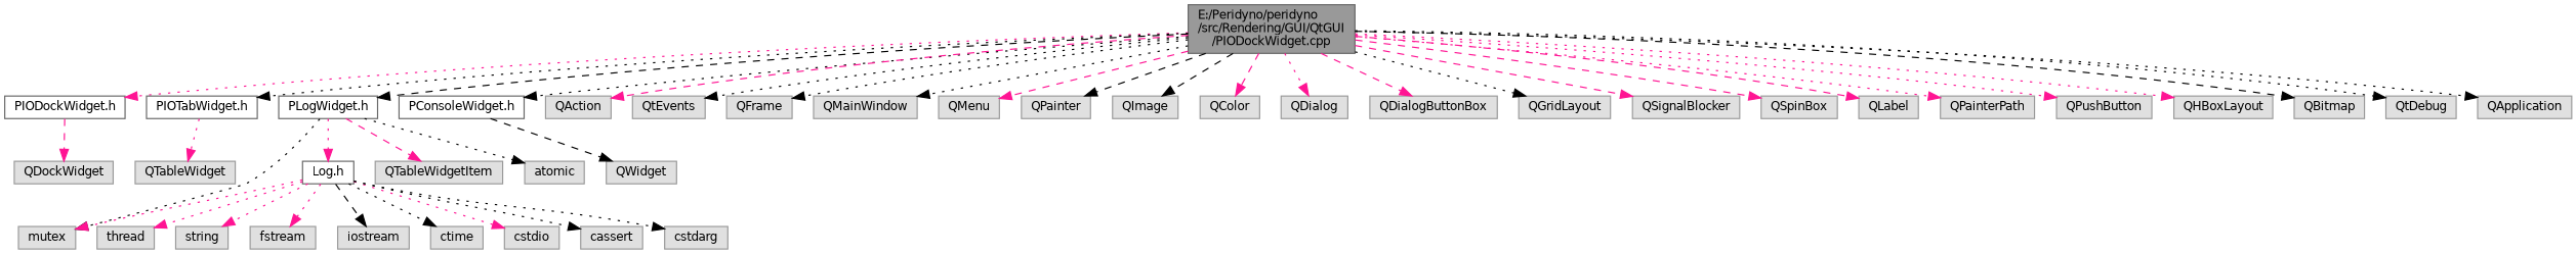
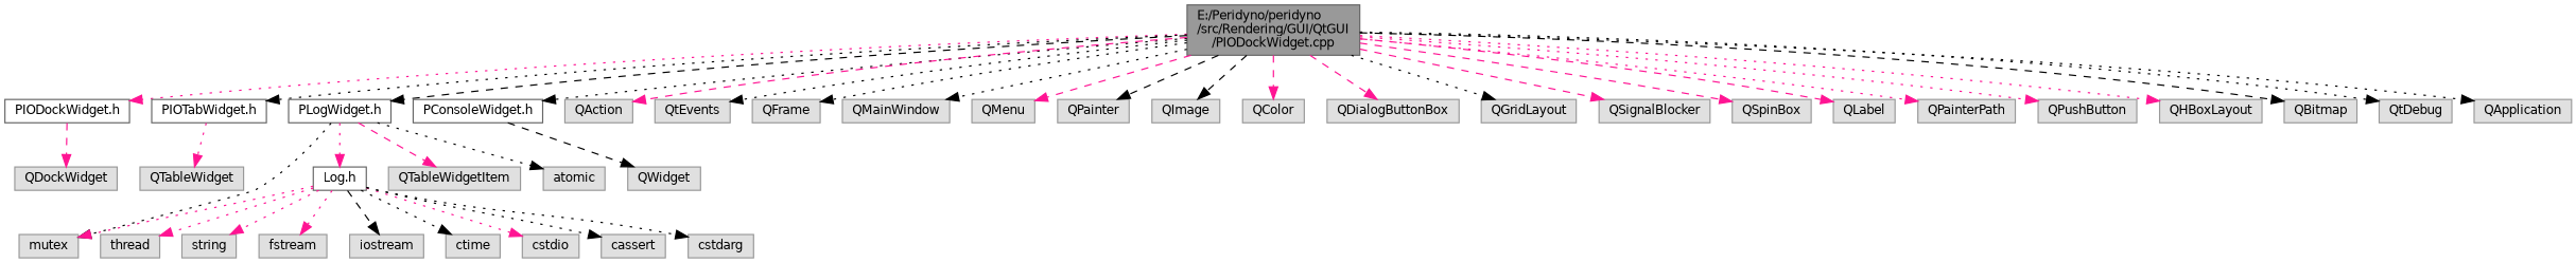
  digraph {
    node [color=grey60 fillcolor="#E0E0E0" fontname=Helvetica fontsize=10 shape=box style=filled]
    edge [color=deeppink fontname=Helvetica fontsize=10 labelfontname=Helvetica labelfontsize=10 style=dotted]
    n1 [color=gray40 fillcolor=grey60 fontcolor=black height=0.2 label="E:/Peridyno/peridyno\l/src/Rendering/GUI/QtGUI\l/PIODockWidget.cpp" width=0.4]
    n2 [color=grey40 fillcolor=white height=0.2 label="PIODockWidget.h" width=0.4]
    n3 [color=grey40 fillcolor=white height=0.2 label="PIOTabWidget.h" width=0.4]
    n4 [color=grey40 fillcolor=white height=0.2 label="PLogWidget.h" width=0.4]
    n5 [color=grey40 fillcolor=white height=0.2 label="PConsoleWidget.h" width=0.4]
    n6 [height=0.2 label=QAction width=0.4]
    n7 [height=0.2 label=QtEvents width=0.4]
    n8 [height=0.2 label=QFrame width=0.4]
    n9 [height=0.2 label=QMainWindow width=0.4]
    n10 [height=0.2 label=QMenu width=0.4]
    n11 [height=0.2 label=QPainter width=0.4]
    n12 [height=0.2 label=QImage width=0.4]
    n13 [height=0.2 label=QColor width=0.4]
-   n14 [height=0.2 label=QDialog width=0.4]
    n15 [height=0.2 label=QDialogButtonBox width=0.4]
    n16 [height=0.2 label=QGridLayout width=0.4]
    n17 [height=0.2 label=QSignalBlocker width=0.4]
    n18 [height=0.2 label=QSpinBox width=0.4]
    n19 [height=0.2 label=QLabel width=0.4]
    n20 [height=0.2 label=QPainterPath width=0.4]
    n21 [height=0.2 label=QPushButton width=0.4]
    n22 [height=0.2 label=QHBoxLayout width=0.4]
    n23 [height=0.2 label=QBitmap width=0.4]
    n24 [height=0.2 label=QtDebug width=0.4]
    n25 [height=0.2 label=QApplication width=0.4]
    n26 [height=0.2 label=QDockWidget width=0.4]
    n27 [height=0.2 label=QTableWidget width=0.4]
    n28 [color=grey40 fillcolor=white height=0.2 label="Log.h" width=0.4]
    n29 [height=0.2 label=mutex width=0.4]
    n30 [height=0.2 label=QTableWidgetItem width=0.4]
    n31 [height=0.2 label=atomic width=0.4]
    n32 [height=0.2 label=QWidget width=0.4]
    n33 [height=0.2 label=thread width=0.4]
    n34 [height=0.2 label=string width=0.4]
    n35 [height=0.2 label=fstream width=0.4]
    n36 [height=0.2 label=iostream width=0.4]
    n37 [height=0.2 label=ctime width=0.4]
    n38 [height=0.2 label=cstdio width=0.4]
    n39 [height=0.2 label=cassert width=0.4]
    n40 [height=0.2 label=cstdarg width=0.4]
    n1 -> n2
    n1 -> n3 [color=black]
    n1 -> n4 [color=black style=dashed]
    n1 -> n5 [color=black]
    n1 -> n6 [style=dashed]
    n1 -> n7 [color=black]
    n1 -> n8 [color=black]
    n1 -> n9 [color=black]
    n1 -> n10 [style=dashed]
    n1 -> n11 [color=black style=dashed]
    n1 -> n12 [color=black style=dashed]
    n1 -> n13 [style=dashed]
-   n1 -> n14
    n1 -> n15 [style=dashed]
    n1 -> n16 [color=black]
    n1 -> n17 [style=dashed]
    n1 -> n18 [style=dashed]
    n1 -> n19 [style=dashed]
    n1 -> n20
    n1 -> n21
    n1 -> n22
    n1 -> n23 [color=black style=dashed]
    n1 -> n24 [color=black]
    n1 -> n25 [color=black]
    n2 -> n26 [style=dashed]
    n3 -> n27
    n4 -> n28
    n4 -> n29 [color=black]
    n4 -> n30 [style=dashed]
    n4 -> n31 [color=black]
    n5 -> n32 [color=black style=dashed]
    n28 -> n29
    n28 -> n33
    n28 -> n34
    n28 -> n35
    n28 -> n36 [color=black style=dashed]
    n28 -> n37 [color=black]
    n28 -> n38
    n28 -> n39 [color=black]
    n28 -> n40 [color=black]
  }
